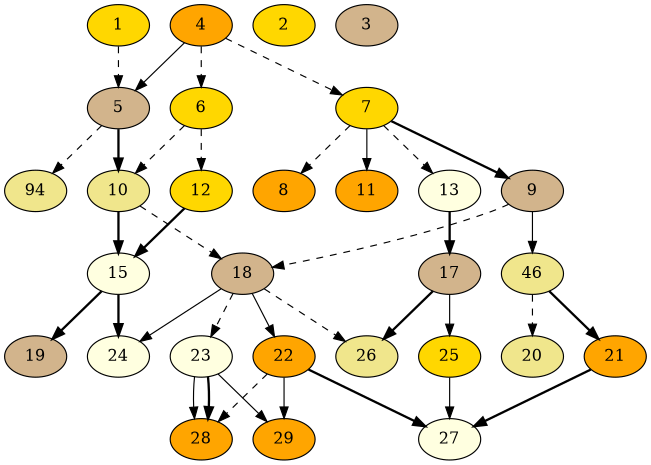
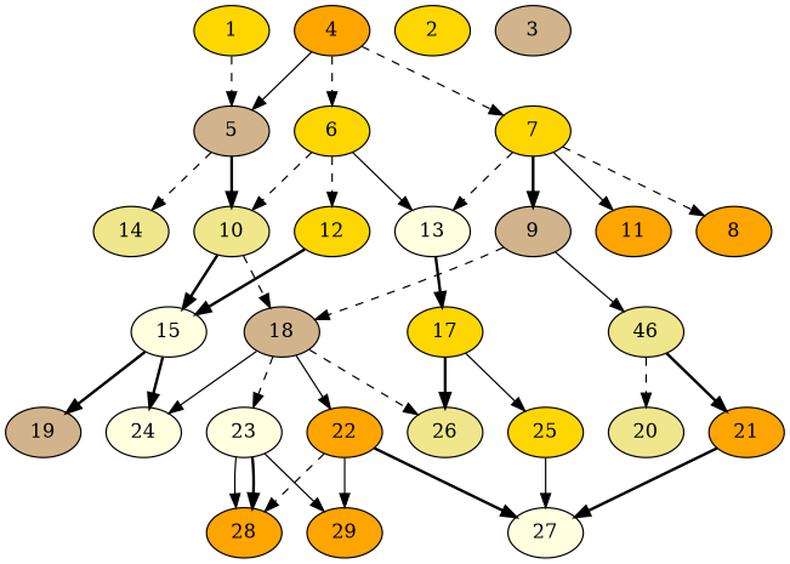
  digraph {
    node [alpha=0.02 fillcolor=orange style=filled]
    edge [style=dashed]
    1 [alpha=0.13 expect_size=363249496780615712768 fillcolor=gold]
    5 [alpha=0.12 expect_size=121799575400966258688 fillcolor=tan]
    10 [alpha=0.18 expect_size=763087794139046 fillcolor=khaki]
-   14 [alpha=0.01 expect_size=8365951624175956 fillcolor=khaki label=94]
+   14 [alpha=0.01 expect_size=8365951624175956 fillcolor=khaki]
    18 [alpha=0.11 expect_size=516988862464000000000 fillcolor=tan]
    15 [alpha=0.04 expect_size=8236253442884076 fillcolor=lightyellow]
    2 [alpha=0.13 expect_size=2489759335194903 fillcolor=gold]
    3 [expect_size=1685276177582214086656 fillcolor=tan]
    4 [alpha=0.05 expect_size=521169903164265216]
    6 [alpha=0.10 expect_size=121440461405326147584 fillcolor=gold]
    7 [alpha=0.01 expect_size=7016174245930592 fillcolor=gold]
    12 [alpha=0.05 expect_size=2615191458048798720 fillcolor=gold]
    13 [expect_size=1671045980304694016 fillcolor=lightyellow]
    8 [expect_size=1047403685369007872]
    9 [alpha=0.11 expect_size=154910186640290873344 fillcolor=tan]
    11 [alpha=0.12 expect_size=5425464711929921536]
-   17 [expect_size=553502332387441 fillcolor=tan]
+   17 [expect_size=553502332387441 fillcolor=gold]
    n18 [alpha=0.03 expect_size=822213297353897088 fillcolor=khaki label=46]
    24 [alpha=0.18 expect_size=1929104056869209856 fillcolor=lightyellow]
    26 [alpha=0.14 expect_size=19559452919074084 fillcolor=khaki]
    22 [alpha=0.05 expect_size=698275831813086336]
    23 [alpha=0.07 expect_size=15884638357273202 fillcolor=lightyellow]
    19 [alpha=0.11 expect_size=3667317081916342 fillcolor=tan]
    25 [alpha=0.07 expect_size=1367827085778478956544 fillcolor=gold]
    20 [alpha=0.12 expect_size=308150271912911808 fillcolor=khaki]
    21 [alpha=0.08 expect_size=23736122398259672]
    27 [alpha=0.16 expect_size=270352088818284 fillcolor=lightyellow]
    28 [alpha=0.15 expect_size=2505980226985021]
    29 [alpha=0.06 expect_size=6720216687608289]
    1 -> 5
    5 -> 10 [style=bold]
    5 -> 14
    10 -> 18
    10 -> 15 [style=bold]
    18 -> 24 [style=solid]
    18 -> 26
    18 -> 22 [style=solid]
    18 -> 23
    15 -> 24 [style=bold]
    15 -> 19 [style=bold]
    4 -> 5 [style=solid]
    4 -> 6
    4 -> 7
    6 -> 10
    6 -> 12
+   6 -> 13 [style=solid]
    7 -> 13
    7 -> 8
    7 -> 9 [style=bold]
    7 -> 11 [style=solid]
    12 -> 15 [style=bold]
    13 -> 17 [style=bold]
    9 -> 18
    9 -> n18 [style=solid]
    17 -> 26 [style=bold]
    17 -> 25 [style=solid]
    n18 -> 20
    n18 -> 21 [style=bold]
    22 -> 27 [style=bold]
    22 -> 28
    22 -> 29 [style=solid]
    23 -> 28 [style=solid]
    23 -> 28 [style=bold]
    23 -> 29 [style=solid]
    25 -> 27 [style=solid]
    21 -> 27 [style=bold]
  }
